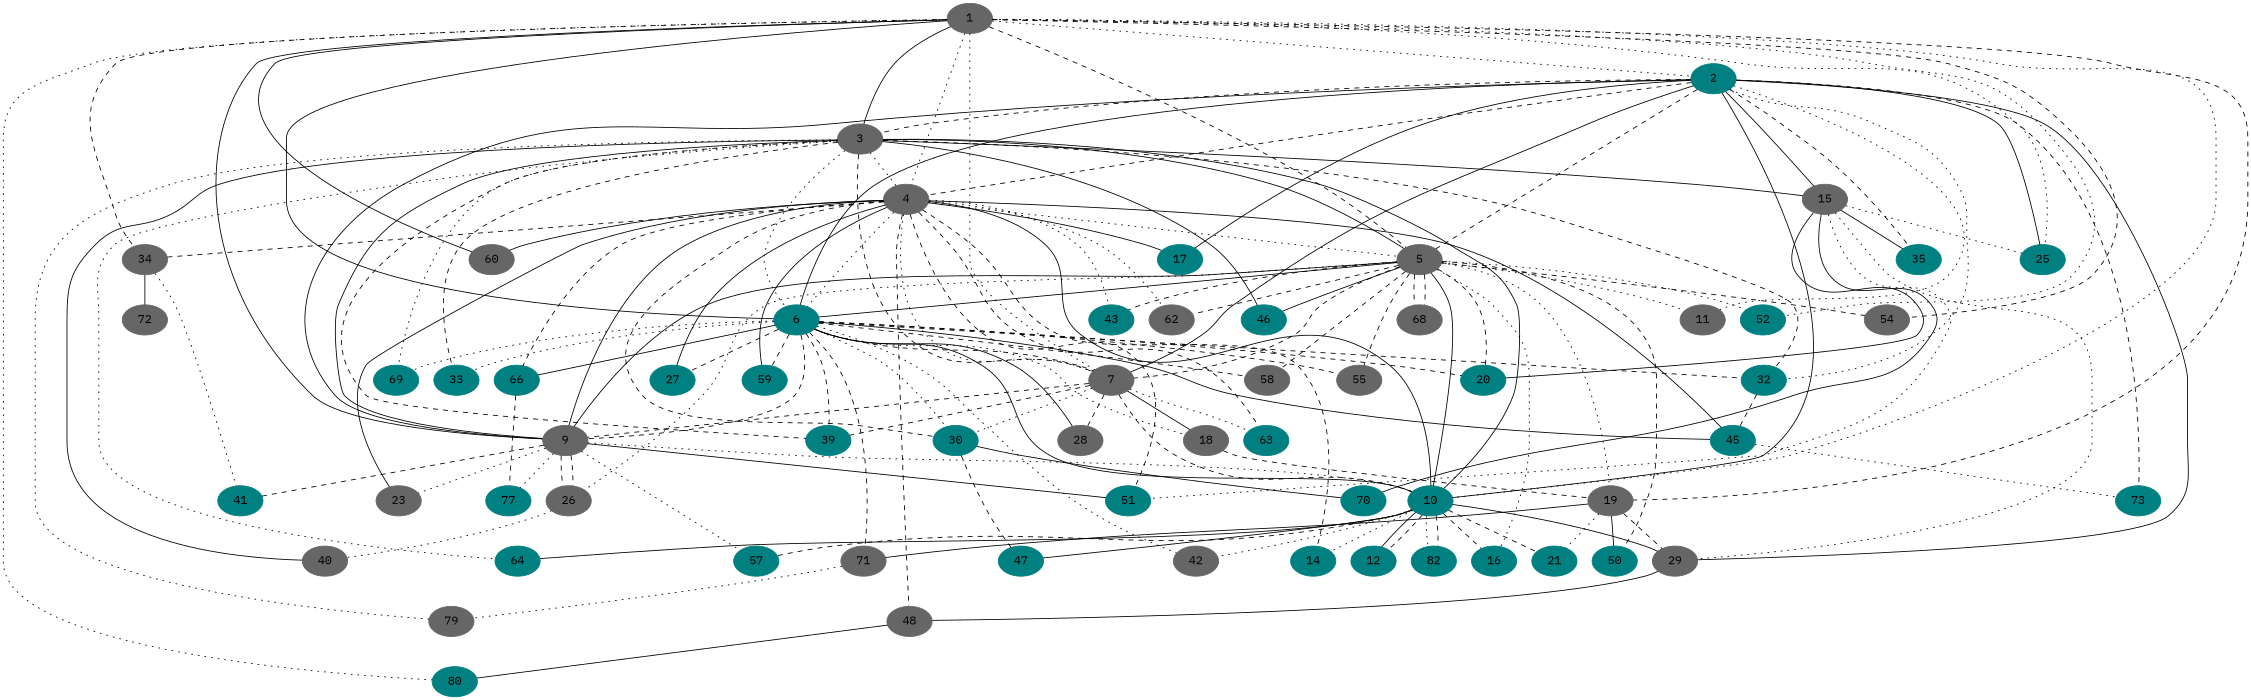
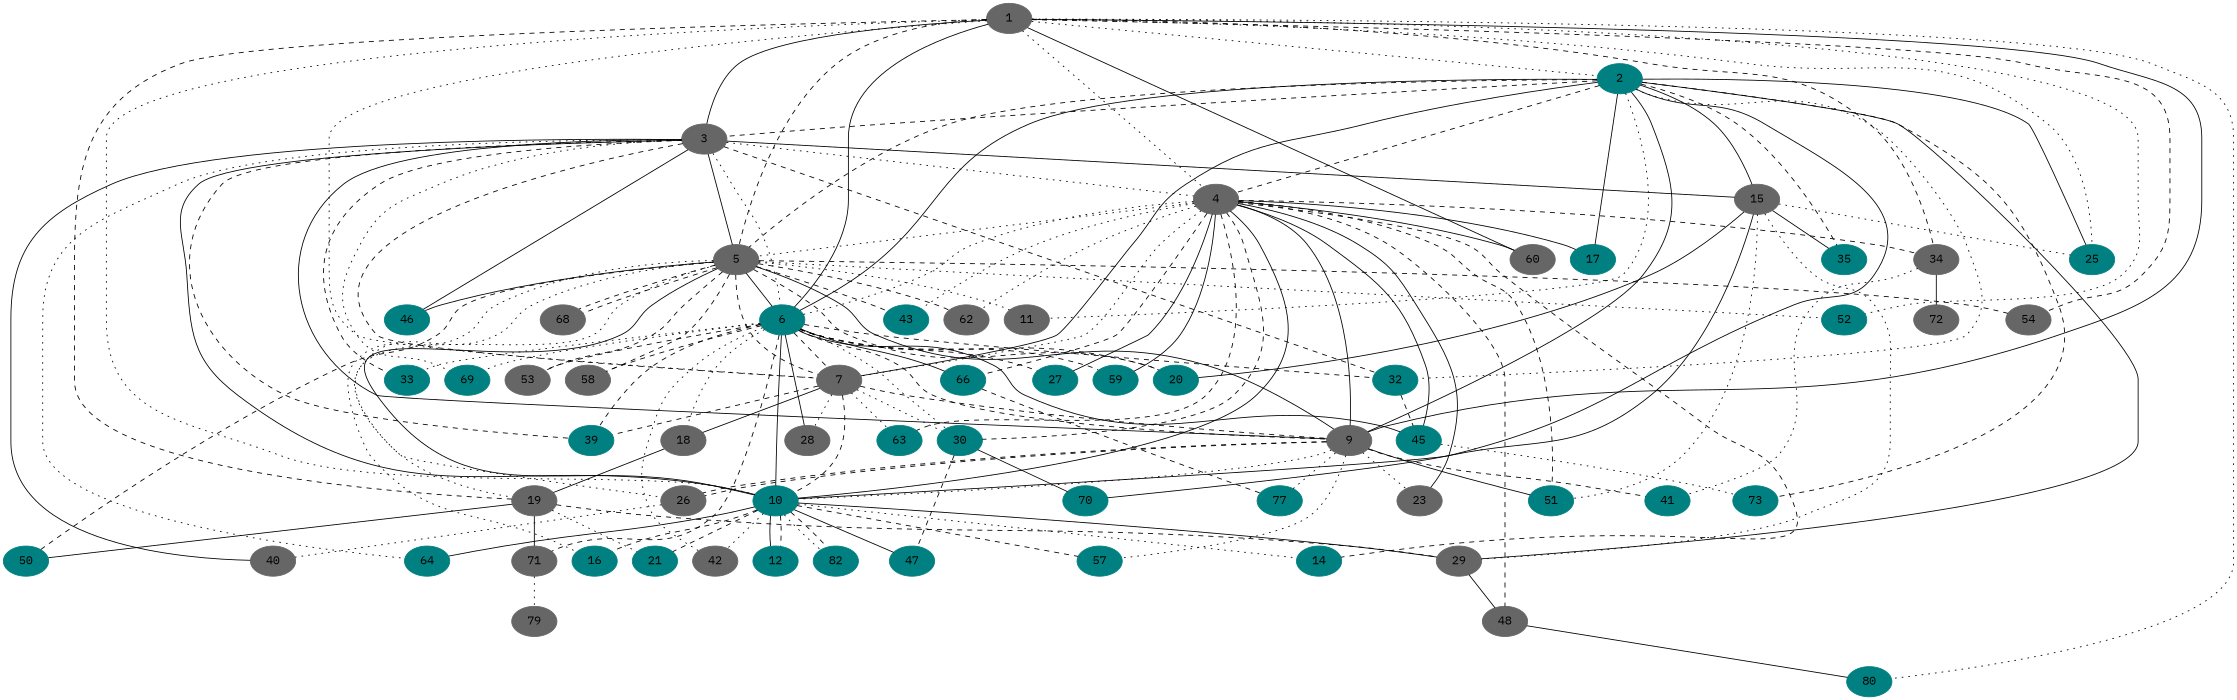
  graph {
    fontname="IBM Plex Mono"
    node [color=teal fontname="IBM Plex Mono" style=filled]
    edge [fontname="IBM Plex Mono" style=dashed]
    1 [color=gray40 super="+8"]
    2 [super="+24"]
    3 [color=gray40 super="+36"]
    4 [color=gray40 super="+37"]
    5 [color=gray40 super="+13"]
    6 [super="+22"]
    7 [color=gray40 super="+44"]
    9 [color=gray40 super="+67"]
    10 [super="+38"]
    19 [color=gray40 super="+31"]
    25
    34 [color=gray40 super="+76"]
    52
    54 [color=gray40]
    60 [color=gray40]
    80
    11 [color=gray40]
    15 [color=gray40 super="+55"]
    17
    29 [color=gray40 super="+83"]
    32 [super="+78"]
    35
    73
    33
    39 [super="+61"]
    40 [color=gray40]
    46
    64
    69
    79 [color=gray40]
    14
    23 [color=gray40]
    27
    30 [super="+56"]
    43
    45 [super="+65"]
    48 [color=gray40]
    51
    59
    62 [color=gray40]
    63
    66
    16
    20 [super="+49"]
    26 [color=gray40 super="+75"]
    50
-   53 [color=gray40 label=55]
+   53 [color=gray40]
    58 [color=gray40]
    68 [color=gray40]
    18 [color=gray40]
    28 [color=gray40]
    42 [color=gray40]
    71 [color=gray40]
    41
    57
    77
    12
    21
    47
    82
    72 [color=gray40]
    70
    1 -- 2 [style=dotted weight=2]
    1 -- 3 [style=solid weight=2]
    1 -- 4 [style=dotted weight=2]
    1 -- 5 [weight=2]
    1 -- 6 [style=solid weight=2]
    1 -- 7 [style=dotted weight=3]
    1 -- 9 [style=solid weight=2]
    1 -- 10 [style=dotted weight=2]
    1 -- 19
    1 -- 25 [style=dotted]
    1 -- 34 [weight=2]
    1 -- 52 [style=dotted]
    1 -- 54
    1 -- 60 [style=solid]
    1 -- 80 [style=dotted]
    2 -- 3
    2 -- 4
    2 -- 5 [weight=2]
    2 -- 6 [style=solid]
    2 -- 7 [style=solid]
    2 -- 9 [style=solid]
    2 -- 10 [style=solid]
    2 -- 25 [style=solid]
    2 -- 11 [style=dotted]
    2 -- 15 [style=solid]
    2 -- 17 [style=solid]
    2 -- 29 [style=solid]
    2 -- 32 [style=dotted]
    2 -- 35
    2 -- 73
    3 -- 4 [style=dotted weight=3]
    3 -- 5 [style=solid]
    3 -- 6 [style=dotted]
    3 -- 7
    3 -- 9 [style=solid]
    3 -- 10 [style=solid]
    3 -- 15 [style=solid]
    3 -- 32
    3 -- 33
    3 -- 39
    3 -- 40 [style=solid]
    3 -- 46 [style=solid]
    3 -- 64 [style=dotted]
    3 -- 69 [style=dotted]
-   3 -- 79 [style=dotted]
    4 -- 5 [style=dotted]
    4 -- 6 [style=dotted]
    4 -- 7 [style=dotted]
    4 -- 9 [style=solid]
    4 -- 10 [style=solid]
    4 -- 34
    4 -- 60 [style=solid]
    4 -- 17 [style=solid]
    4 -- 14
    4 -- 23 [style=solid]
    4 -- 27 [style=solid]
    4 -- 30
    4 -- 43 [style=dotted]
    4 -- 45 [style=solid]
    4 -- 48
    4 -- 51
    4 -- 59 [style=solid]
    4 -- 62 [style=dotted]
    4 -- 63
    4 -- 66
    5 -- 6 [style=solid]
    5 -- 7
    5 -- 9 [style=solid]
    5 -- 10 [style=solid weight=2]
    5 -- 19 [style=dotted]
    5 -- 52 [style=dotted]
    5 -- 54
    5 -- 11 [style=dotted]
    5 -- 46 [style=solid]
    5 -- 43
    5 -- 62
    5 -- 16 [style=dotted]
    5 -- 20
    5 -- 26 [style=dotted]
    5 -- 50
    5 -- 53
    5 -- 58
    5 -- 68
    5 -- 68
    6 -- 7
    6 -- 9
    6 -- 10 [style=solid]
    6 -- 32
    6 -- 33 [style=dotted]
    6 -- 39
    6 -- 69 [style=dotted]
    6 -- 27
    6 -- 30 [style=dotted]
    6 -- 45 [style=solid]
    6 -- 59
    6 -- 66 [style=solid]
    6 -- 20
    6 -- 53
    6 -- 58
    6 -- 18 [style=dotted weight=2]
    6 -- 28 [style=solid]
    6 -- 42 [style=dotted]
    6 -- 71
    7 -- 9
    7 -- 10
    7 -- 39
    7 -- 30 [style=dotted]
    7 -- 63 [style=dotted]
    7 -- 18 [style=solid]
-   7 -- 28
+   7 -- 28 [style=dotted]
    9 -- 10 [style=dotted]
    9 -- 23 [style=dotted]
    9 -- 51 [style=solid]
    9 -- 26
    9 -- 26
    9 -- 41
    9 -- 57 [style=dotted]
    9 -- 77 [style=dotted]
    10 -- 29 [style=solid]
    10 -- 64 [style=solid]
    10 -- 14 [style=dotted]
    10 -- 16
    10 -- 42 [style=dotted]
    10 -- 57
    10 -- 12 [style=solid]
    10 -- 12
    10 -- 21
    10 -- 47 [style=solid]
    10 -- 82 [style=dotted]
    10 -- 82
    19 -- 29
    19 -- 50 [style=solid]
    19 -- 71 [style=solid]
    19 -- 21 [style=dotted]
    34 -- 41 [style=dotted]
    34 -- 72 [style=solid]
    15 -- 25 [style=dotted]
    15 -- 29 [style=dotted]
    15 -- 35 [style=solid]
    15 -- 51 [style=dotted]
    15 -- 20 [style=solid]
    15 -- 70 [style=solid]
    29 -- 48 [style=solid]
    32 -- 45
    30 -- 47
    30 -- 70 [style=solid]
    45 -- 73 [style=dotted]
    48 -- 80 [style=solid]
    66 -- 77
    26 -- 40 [style=dotted]
-   18 -- 19
+   18 -- 19 [style=solid]
    71 -- 79 [style=dotted]
  }
